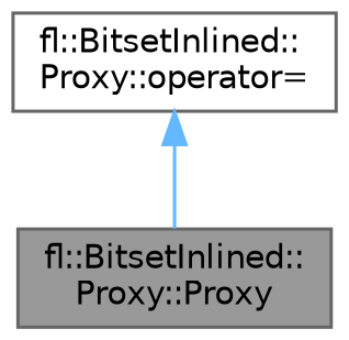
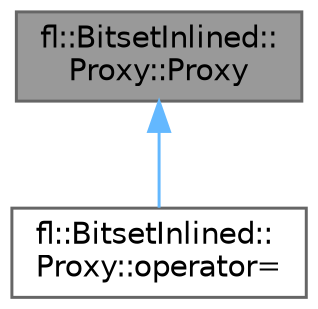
  digraph {
    rankdir=TB
    node [fontname=Helvetica fontsize=10 shape=box style=filled]
    n1 [color=gray40 fillcolor=grey60 fontcolor=black height=0.2 label="fl::BitsetInlined::\lProxy::Proxy" width=0.4]
    n2 [color=grey40 fillcolor=white height=0.2 label="fl::BitsetInlined::\lProxy::operator=" width=0.4]
-   n2 -> n1 [color=steelblue1 dir=back fontname=Helvetica fontsize=10 labelfontname=Helvetica labelfontsize=10 style=solid]
+   n1 -> n2 [color=steelblue1 dir=back fontname=Helvetica fontsize=10 labelfontname=Helvetica labelfontsize=10 style=solid]
  }
